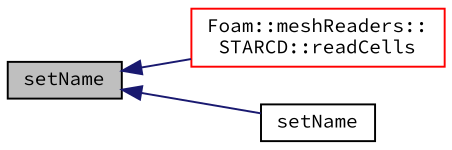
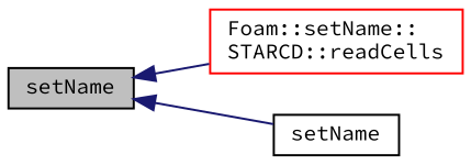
  digraph {
    rankdir=LR
    fontname="Source Code Pro"
    node [color=black fontname="Source Code Pro" fontsize=10 shape=record]
    edge [color=midnightblue dir=back fontname="Source Code Pro" fontsize=10 labelfontname=FreeSans labelfontsize=10 style=solid]
    n1 [fillcolor=grey75 fontcolor=black height=0.2 label=setName style=filled width=0.4]
-   n2 [color=red height=0.2 label="Foam::meshReaders::\lSTARCD::readCells" width=0.4]
+   n2 [color=red height=0.2 label="Foam::setName::\lSTARCD::readCells" width=0.4]
    n3 [height=0.2 label=setName width=0.4]
    n1 -> n2
    n1 -> n3
  }
